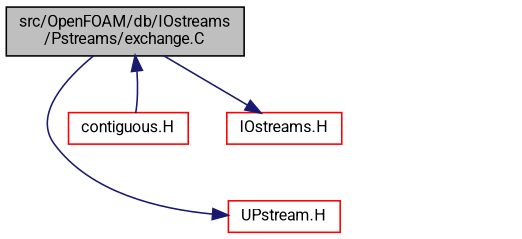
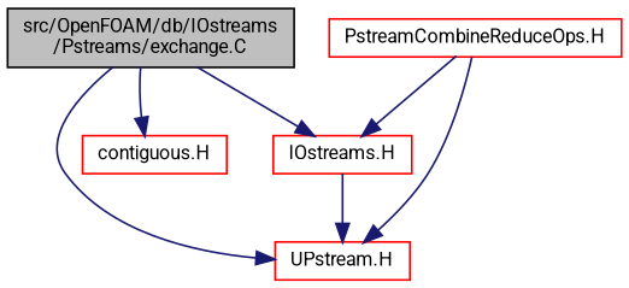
  digraph {
    fontname=Roboto
    node [color=red fontname=Roboto fontsize=10 shape=record]
    edge [color=midnightblue fontname=Roboto fontsize=10 labelfontname=Helvetica labelfontsize=10 style=solid]
    n1 [color=black fillcolor=grey75 fontcolor=black height=0.2 label="src/OpenFOAM/db/IOstreams\l/Pstreams/exchange.C" style=filled width=0.4]
    n2 [height=0.2 label="IOstreams.H" width=0.4]
    n3 [height=0.2 label="UPstream.H" width=0.4]
    n4 [height=0.2 label="contiguous.H" width=0.4]
+   n5 [height=0.2 label="PstreamCombineReduceOps.H" width=0.4]
    n1 -> n2
    n1 -> n3
-   n4 -> n1
+   n1 -> n4
+   n2 -> n3
+   n5 -> n2
+   n5 -> n3
  }
